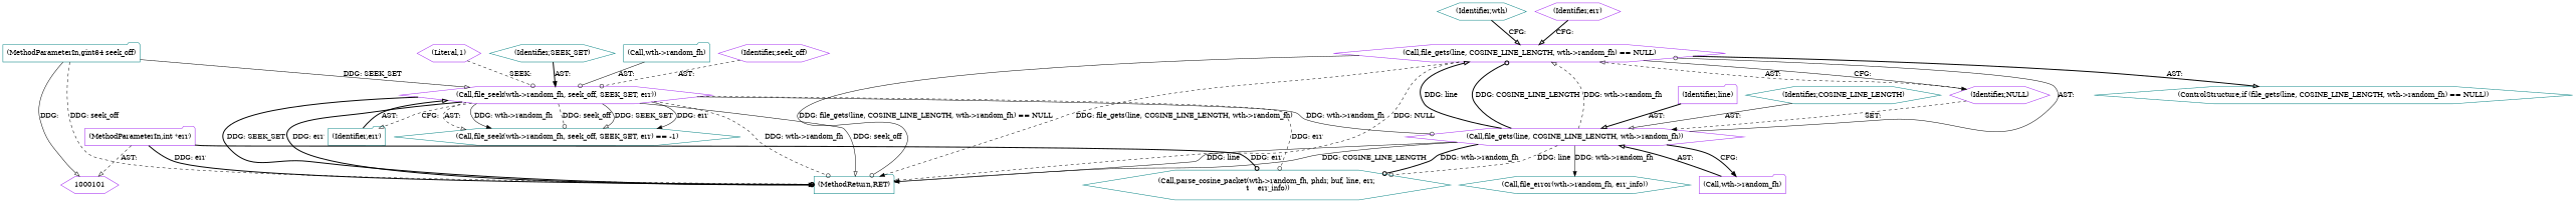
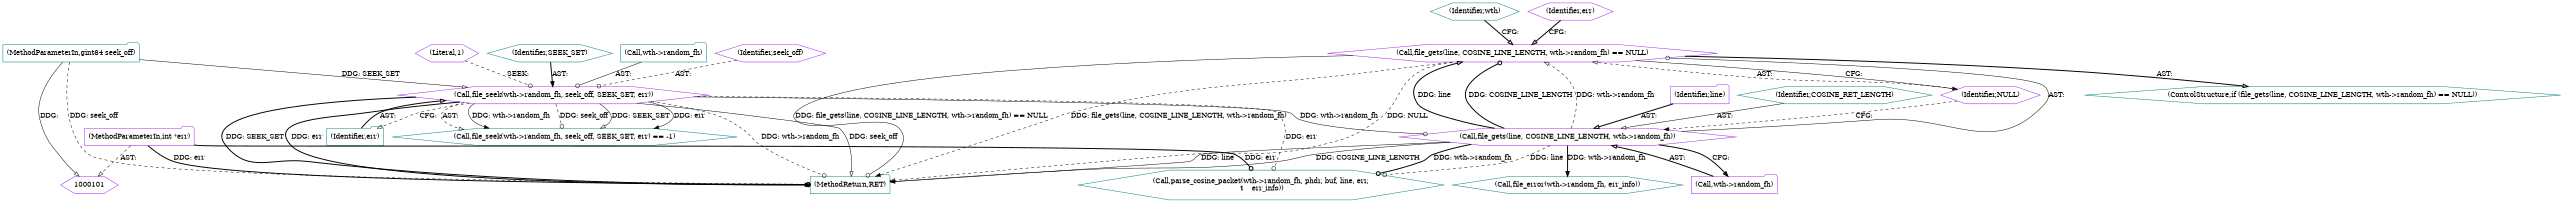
  digraph {
    node [color=purple shape=hexagon]
    edge [arrowhead=onormal style=bold]
    n1 [label="(Call,file_gets(line, COSINE_LINE_LENGTH, wth->random_fh) == NULL)"]
    n2 [color=teal label="(ControlStructure,if (file_gets(line, COSINE_LINE_LENGTH, wth->random_fh) == NULL))"]
    n3 [color=teal label="(MethodReturn,RET)" shape=folder]
    n4 [label="(Identifier,NULL)"]
    n5 [label="(Call,file_gets(line, COSINE_LINE_LENGTH, wth->random_fh))"]
    n6 [color=teal label="(Call,parse_cosine_packet(wth->random_fh, phdr, buf, line, err,\n \t    err_info))"]
    n7 [color=teal label="(Call,file_error(wth->random_fh, err_info))"]
    n8 [label="(Call,wth->random_fh)" shape=folder]
    n9 [label="(Call,file_seek(wth->random_fh, seek_off, SEEK_SET, err))"]
    n10 [color=teal label="(Identifier,err)" shape=folder]
    n11 [color=teal label="(Call,file_seek(wth->random_fh, seek_off, SEEK_SET, err) == -1)"]
    n12 [color=teal label="(MethodParameterIn,gint64 seek_off)" shape=folder]
    1000101
    n14 [label="(MethodParameterIn,int *err)" shape=folder]
    n15 [color=teal label="(Identifier,SEEK_SET)"]
    n16 [color=teal label="(Identifier,wth)"]
    n17 [label="(Identifier,err)"]
    n18 [color=teal label="(Call,wth->random_fh)" shape=folder]
    n19 [label="(Identifier,line)" shape=folder]
    n20 [label="(Identifier,seek_off)"]
    n21 [label="(Literal,1)"]
-   n22 [color=teal label="(Identifier,COSINE_LINE_LENGTH)"]
+   n22 [color=teal label="(Identifier,COSINE_RET_LENGTH)"]
    n1 -> n2 [label="AST: "]
    n1 -> n3 [arrowhead=normal label="DDG: file_gets(line, COSINE_LINE_LENGTH, wth->random_fh)" style=dashed]
    n1 -> n3 [label="DDG: NULL" style=dashed]
    n1 -> n3 [arrowhead=odot label="DDG: file_gets(line, COSINE_LINE_LENGTH, wth->random_fh) == NULL" style=solid]
    n1 -> n4 [arrowhead=normal label="CFG: " style=solid]
    n4 -> n1 [label="AST: " style=dashed]
-   n4 -> n5 [arrowhead=normal label="SET: " style=dashed]
+   n4 -> n5 [arrowhead=normal label="CFG: " style=dashed]
    n5 -> n1 [arrowhead=odot label="AST: " style=solid]
    n5 -> n1 [label="DDG: line"]
    n5 -> n1 [arrowhead=odot label="DDG: COSINE_LINE_LENGTH"]
    n5 -> n1 [label="DDG: wth->random_fh" style=dashed]
    n5 -> n3 [arrowhead=normal label="DDG: line" style=solid]
    n5 -> n3 [arrowhead=normal label="DDG: COSINE_LINE_LENGTH" style=solid]
    n5 -> n6 [arrowhead=odot label="DDG: wth->random_fh"]
    n5 -> n6 [arrowhead=odot label="DDG: line" style=dashed]
-   n5 -> n7 [arrowhead=normal label="DDG: wth->random_fh" style=solid]
+   n5 -> n7 [arrowhead=normal label="DDG: wth->random_fh"]
    n5 -> n8 [arrowhead=normal label="CFG: "]
    n8 -> n5 [label="AST: "]
    n9 -> n3 [arrowhead=normal label="DDG: err"]
    n9 -> n3 [arrowhead=odot label="DDG: wth->random_fh" style=dashed]
    n9 -> n3 [arrowhead=odot label="DDG: SEEK_SET"]
    n9 -> n3 [label="DDG: seek_off" style=solid]
    n9 -> n5 [arrowhead=odot label="DDG: wth->random_fh" style=solid]
    n9 -> n6 [arrowhead=odot label="DDG: err" style=dashed]
    n9 -> n10 [label="CFG: " style=dashed]
    n9 -> n11 [label="AST: " style=dashed]
    n9 -> n11 [arrowhead=normal label="DDG: wth->random_fh" style=solid]
    n9 -> n11 [arrowhead=odot label="DDG: seek_off" style=dashed]
    n9 -> n11 [label="DDG: SEEK_SET" style=solid]
    n9 -> n11 [arrowhead=normal label="DDG: err" style=solid]
    n10 -> n9 [label="AST: "]
    n12 -> n3 [arrowhead=odot label="DDG: seek_off" style=dashed]
    n12 -> n9 [label="DDG: SEEK_SET" style=solid]
    n12 -> 1000101 [label="DDG: " style=solid]
    n14 -> n3 [arrowhead=odot label="DDG: err"]
    n14 -> n6 [arrowhead=odot label="DDG: err"]
    n14 -> 1000101 [label="AST: " style=dashed]
    n15 -> n9 [arrowhead=normal label="AST: "]
    n16 -> n1 [label="CFG: "]
    n17 -> n1 [label="CFG: "]
    n18 -> n9 [arrowhead=odot label="AST: " style=solid]
    n19 -> n5 [label="AST: "]
    n20 -> n9 [arrowhead=odot label="AST: " style=dashed]
    n21 -> n9 [arrowhead=odot label="SEEK: " style=dashed]
    n22 -> n5 [label="AST: " style=solid]
  }
